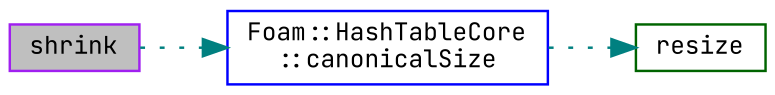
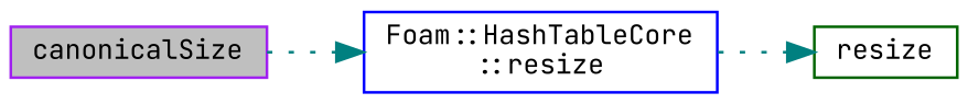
  digraph {
    fontname="JetBrains Mono"
    rankdir=LR
    node [fontname="JetBrains Mono" fontsize=10 shape=record]
    edge [color=teal fontname="JetBrains Mono" fontsize=10 labelfontname=Helvetica labelfontsize=10 style=dotted]
-   n1 [color=purple fillcolor=grey75 fontcolor=black height=0.2 label=shrink style=filled width=0.4]
-   n2 [color=blue height=0.2 label="Foam::HashTableCore\l::canonicalSize" width=0.4]
+   n1 [color=purple fillcolor=grey75 fontcolor=black height=0.2 label=canonicalSize style=filled width=0.4]
+   n2 [color=blue height=0.2 label="Foam::HashTableCore\l::resize" width=0.4]
    n3 [color=darkgreen height=0.2 label=resize width=0.4]
    n1 -> n2
    n2 -> n3
  }
